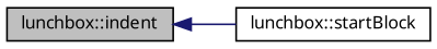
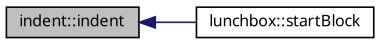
  digraph {
    rankdir=LR
    node [color=black fontname=Sans fontsize=10 shape=record style=filled]
-   n1 [fillcolor=grey75 fontcolor=black height=0.2 label="lunchbox::indent" width=0.4]
+   n1 [fillcolor=grey75 fontcolor=black height=0.2 label="indent::indent" width=0.4]
    n2 [fillcolor=white height=0.2 label="lunchbox::startBlock" width=0.4]
    n1 -> n2 [color=midnightblue dir=back fontname=Sans fontsize=10 labelfontname=Sans labelfontsize=10 style=solid]
  }
